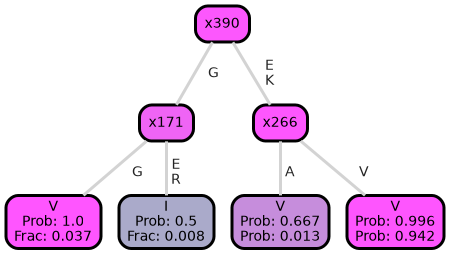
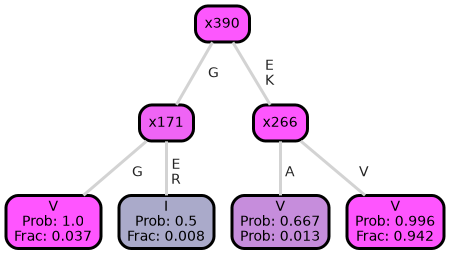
  graph {
    ranksep="0 equally"
    splines=straight
    node [color=black fontcolor=black fontname=helvetica penwidth=3 shape=box style="filled, rounded"]
    edge [color=lightgray fontcolor=grey14 fontname=helvetica fontweight=bold penwidth=3]
    n1 [fillcolor="#ff55ff" label="V\nProb: 1.0\nFrac: 0.037"]
    n2 [fillcolor="#ef64f5" label=x171]
    n3 [fillcolor="#aaaaca" label="I\nProb: 0.5\nFrac: 0.008"]
    n4 [fillcolor="#fc57fd" label=x390]
    n5 [fillcolor="#fd56fe" label=x266]
    n6 [fillcolor="#c68ddc" label="V\nProb: 0.667\nProb: 0.013"]
-   n7 [fillcolor="#fe55fe" label="V\nProb: 0.996\nProb: 0.942"]
+   n7 [fillcolor="#fe55fe" label="V\nProb: 0.996\nFrac: 0.942"]
    subgraph sub_1 {
      rank=same
    }
    n2 -- n1 [label=" G"]
    n2 -- n3 [label=" E\n R"]
    n4 -- n2 [label=" G"]
    n4 -- n5 [label=" E\n K"]
    n5 -- n6 [label=" A"]
    n5 -- n7 [label=" V"]
  }
